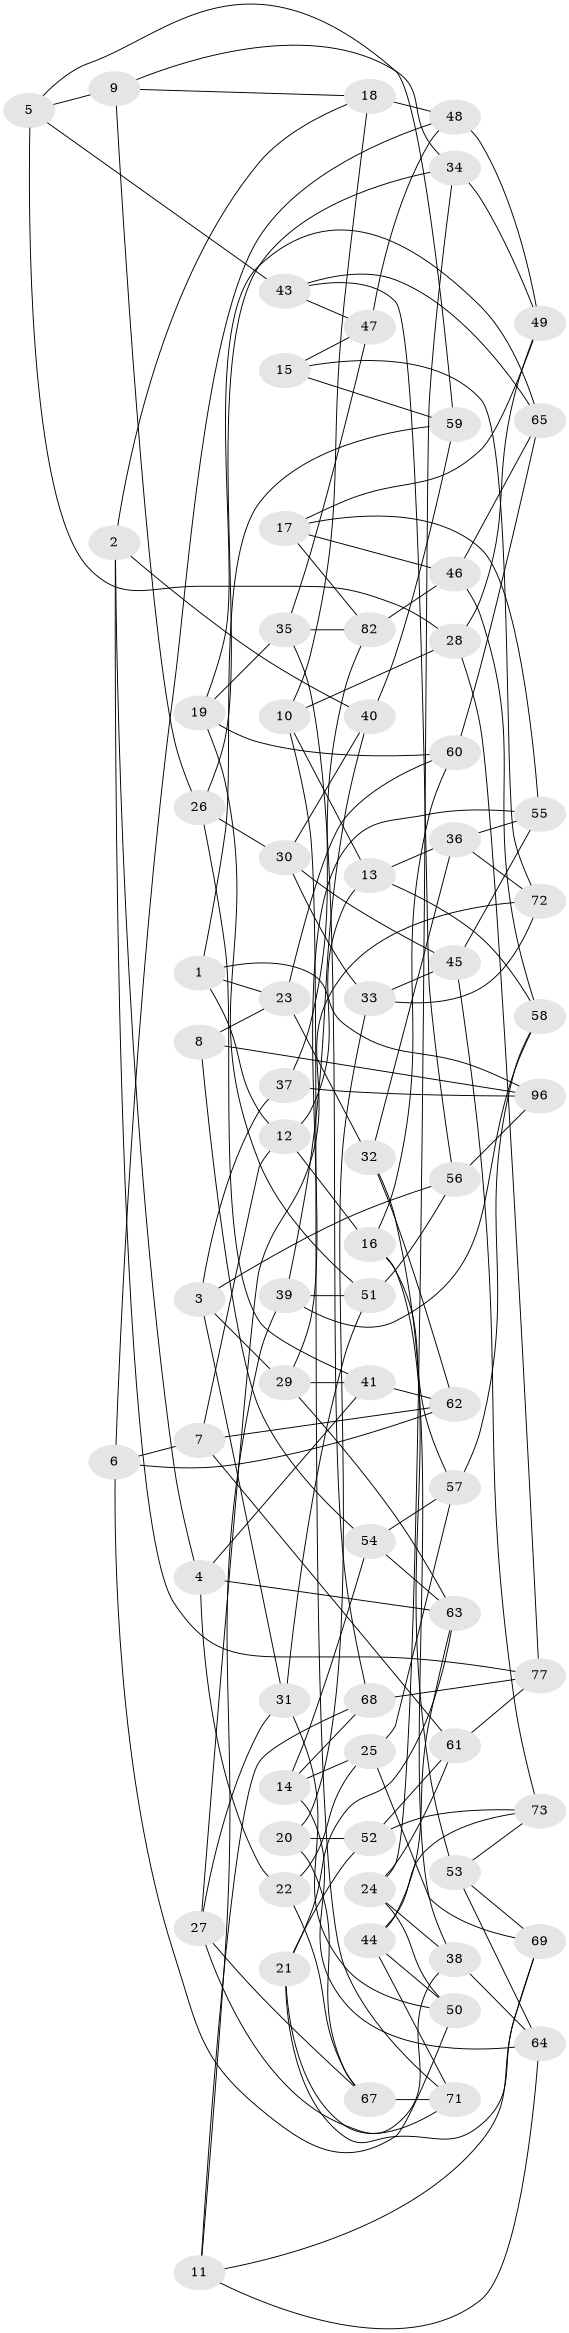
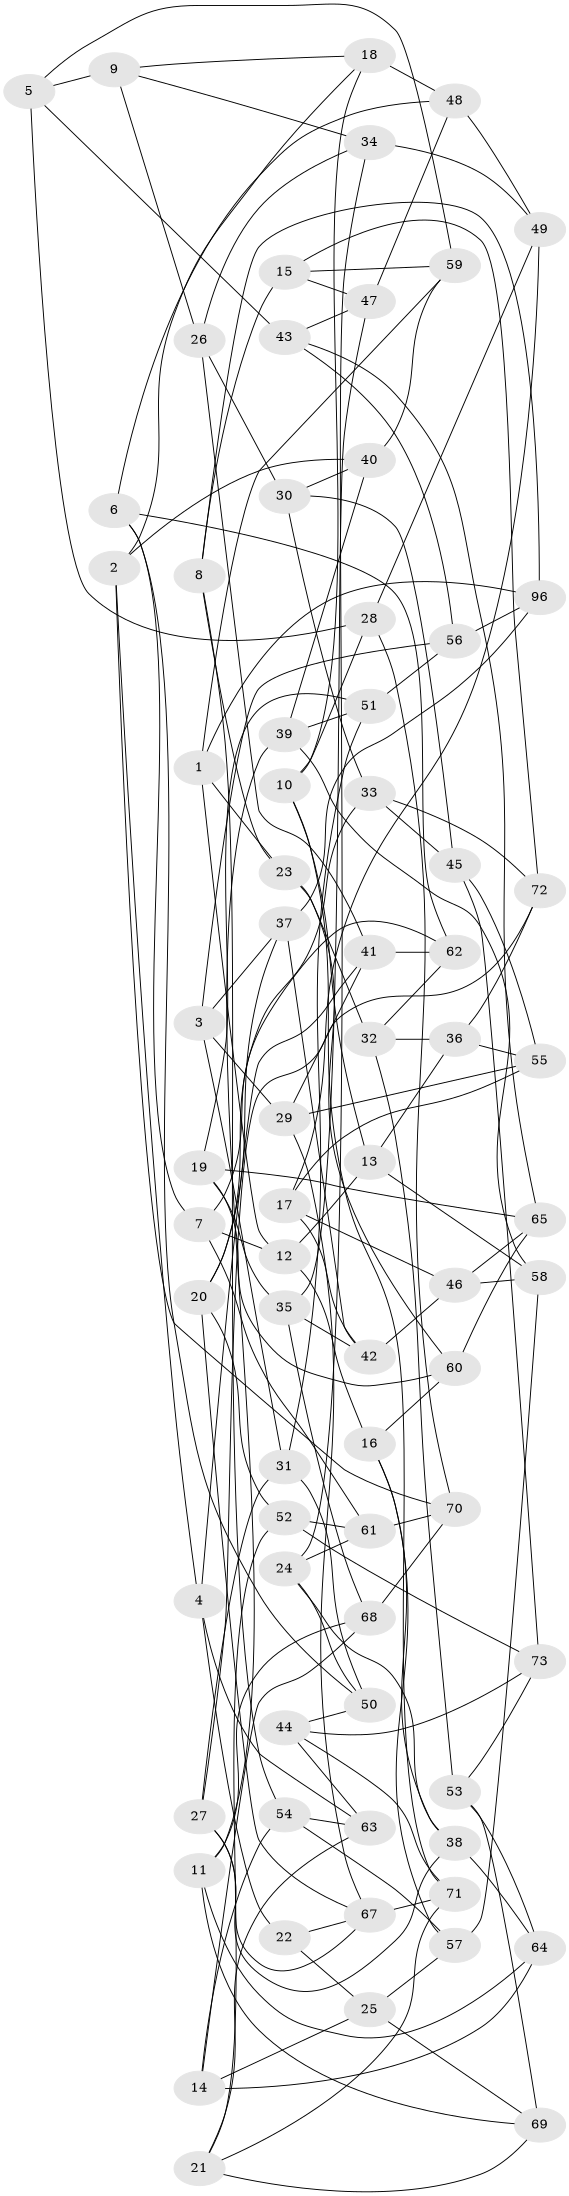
  graph {
    rankdir=LR
    node [color=gray90 style=filled]
    1
    12
    23
    59
    n5 [label=96]
    13
    16
    60
    32
    2
    4
    18
    40
-   70 [label=77]
+   70
    22
    41
    63
    48
    3
    29
    31
    37
    56
    55
    67
    50
    51
-   42 [label=82]
+   42
    25
    62
    5
    9
    28
    43
    26
    34
    49
    47
    65
    6
    7
    61
    8
    15
    54
    72
    57
    30
    10
    71
    36
    58
    11
    39
    64
    68
    69
    38
    14
    17
    46
    19
    35
    20
    33
    52
    45
    73
    21
    53
    24
    27
    44
    1 -- 12
    1 -- 23
    1 -- 59
    1 -- n5
    12 -- 13
    12 -- 16
    23 -- 60
    23 -- 32
    13 -- 36
    13 -- 58
    16 -- 60
    16 -- 57
    16 -- 38
    60 -- 65
    32 -- 62
    32 -- 36
    32 -- 53
    2 -- 4
    2 -- 18
    2 -- 40
    2 -- 70
    4 -- 22
    4 -- 41
    4 -- 63
    18 -- 48
    40 -- 59
    22 -- 67
    22 -- 25
    41 -- 62
    48 -- 49
    3 -- 29
    3 -- 31
    3 -- 37
    3 -- 56
    29 -- 41
    29 -- 55
-   29 -- 63
+   29 -- 67
    31 -- 50
    31 -- 51
    37 -- n5
    37 -- 42
    56 -- n5
    67 -- 71
    51 -- 56
    42 -- 46
    25 -- 57
    25 -- 69
    5 -- 59
    5 -- 9
    5 -- 28
    5 -- 43
    9 -- 18
    9 -- 26
    9 -- 34
    28 -- 70
    28 -- 49
    43 -- 56
    43 -- 47
    43 -- 65
    26 -- 41
    26 -- 34
    26 -- 30
    34 -- 49
    47 -- 48
    6 -- 48
    6 -- 50
    6 -- 62
    6 -- 7
    7 -- 12
    7 -- 62
    7 -- 61
    61 -- 70
    8 -- 23
    8 -- n5
+   8 -- 15
    8 -- 54
    15 -- 59
    15 -- 47
    15 -- 72
    54 -- 63
    54 -- 57
    57 -- 58
    30 -- 40
    30 -- 33
    30 -- 45
    10 -- 13
    10 -- 18
    10 -- 28
    10 -- 71
    36 -- 55
    36 -- 72
    11 -- 39
    11 -- 64
    11 -- 68
    11 -- 69
    39 -- 40
    39 -- 51
    39 -- 58
    68 -- 70
    38 -- 64
    14 -- 25
    14 -- 54
    14 -- 64
    14 -- 68
    17 -- 55
    17 -- 42
    17 -- 49
    17 -- 46
    46 -- 65
    46 -- 58
    19 -- 60
    19 -- 51
    19 -- 65
    19 -- 35
    35 -- 42
    35 -- 47
    35 -- 68
+   20 -- 37
    20 -- 67
    20 -- 33
    20 -- 52
    33 -- 72
    33 -- 45
    52 -- 61
    52 -- 73
    45 -- 55
    45 -- 73
    21 -- 63
    21 -- 71
    21 -- 69
    21 -- 52
    53 -- 64
    53 -- 69
    53 -- 73
    24 -- 50
    24 -- 34
    24 -- 61
    24 -- 38
    27 -- 31
    27 -- 67
    27 -- 72
    27 -- 38
    44 -- 63
    44 -- 50
    44 -- 71
    44 -- 73
  }
